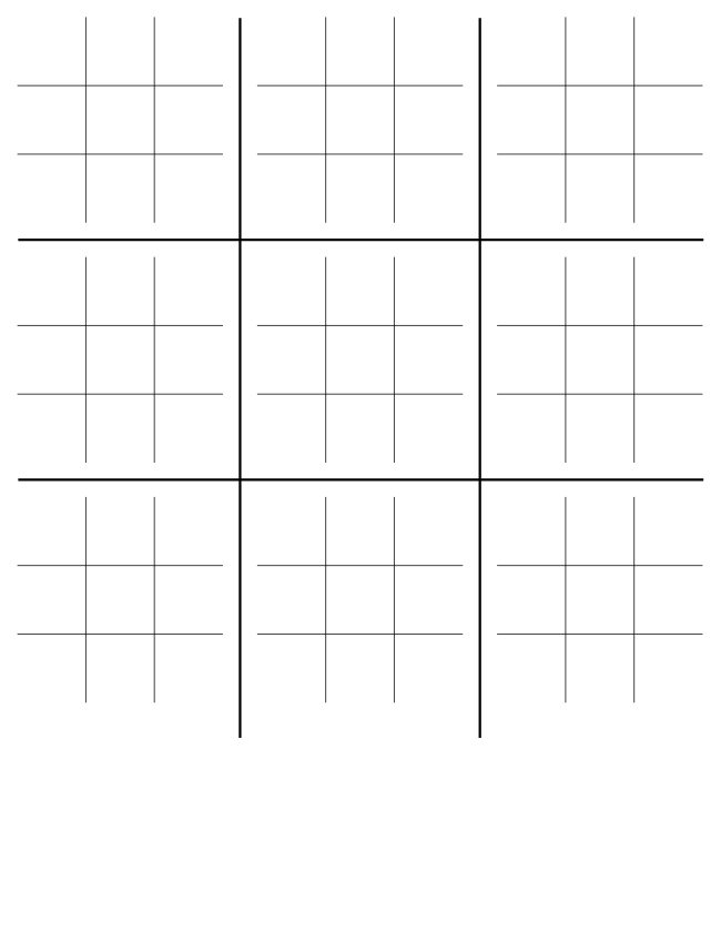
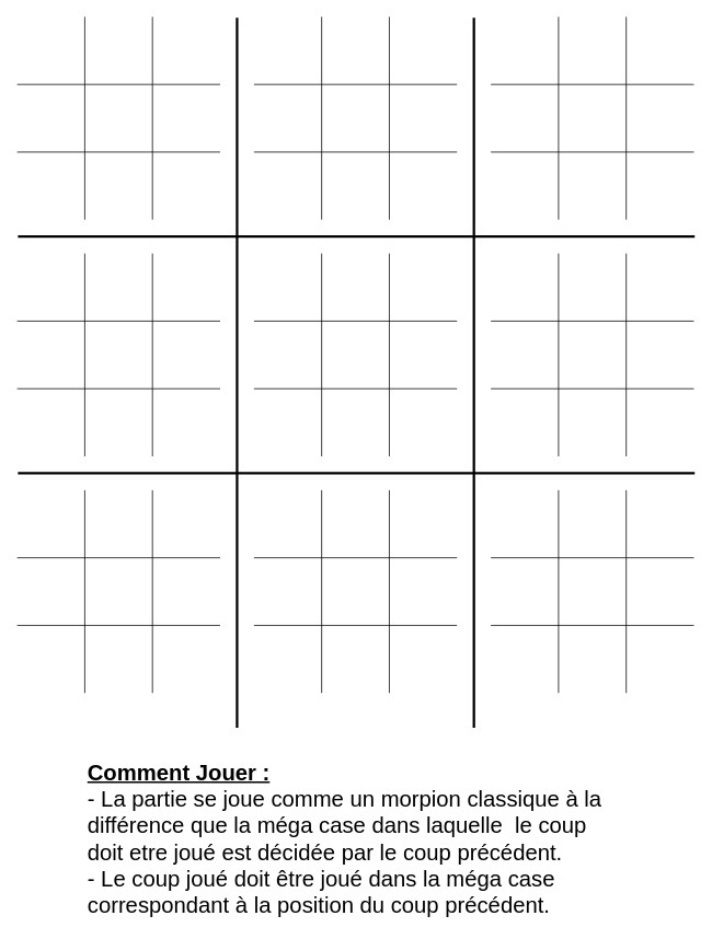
  <mxCell id="0" />
  <mxCell id="1" parent="0" />
  <mxCell id="2" value="" style="group" vertex="1" connectable="0" parent="1"><mxGeometry width="823.8" height="865" as="geometry" x="20" y="20" /></mxCell>
  <mxCell id="3" value="" style="group" parent="2" vertex="1" connectable="0"><mxGeometry y="576.667" width="823.8" height="247.143" as="geometry" /></mxCell>
  <mxCell id="4" value="" style="group" parent="3" vertex="1" connectable="0"><mxGeometry width="247.14" height="247.143" as="geometry" /></mxCell>
  <mxCell id="5" value="" style="endArrow=none;html=1;rounded=0;" parent="4" edge="1"><mxGeometry width="50" height="50" relative="1" as="geometry"><mxPoint x="82.38" y="247.143" as="sourcePoint" /><mxPoint x="82.38" as="targetPoint" /></mxGeometry></mxCell>
  <mxCell id="6" value="" style="endArrow=none;html=1;rounded=0;" parent="4" edge="1"><mxGeometry width="50" height="50" relative="1" as="geometry"><mxPoint x="164.76" y="247.143" as="sourcePoint" /><mxPoint x="164.76" as="targetPoint" /></mxGeometry></mxCell>
  <mxCell id="7" value="" style="endArrow=none;html=1;rounded=0;" parent="4" edge="1"><mxGeometry width="50" height="50" relative="1" as="geometry"><mxPoint x="247.14" y="82.381" as="sourcePoint" /><mxPoint y="82.381" as="targetPoint" /></mxGeometry></mxCell>
  <mxCell id="8" value="" style="endArrow=none;html=1;rounded=0;" parent="4" edge="1"><mxGeometry width="50" height="50" relative="1" as="geometry"><mxPoint x="247.14" y="164.762" as="sourcePoint" /><mxPoint y="164.762" as="targetPoint" /></mxGeometry></mxCell>
  <mxCell id="9" value="" style="group" parent="3" vertex="1" connectable="0"><mxGeometry x="288.33" width="247.14" height="247.143" as="geometry" /></mxCell>
  <mxCell id="10" value="" style="endArrow=none;html=1;rounded=0;" parent="9" edge="1"><mxGeometry width="50" height="50" relative="1" as="geometry"><mxPoint x="82.38" y="247.143" as="sourcePoint" /><mxPoint x="82.38" as="targetPoint" /></mxGeometry></mxCell>
  <mxCell id="11" value="" style="endArrow=none;html=1;rounded=0;" parent="9" edge="1"><mxGeometry width="50" height="50" relative="1" as="geometry"><mxPoint x="164.76" y="247.143" as="sourcePoint" /><mxPoint x="164.76" as="targetPoint" /></mxGeometry></mxCell>
  <mxCell id="12" value="" style="endArrow=none;html=1;rounded=0;" parent="9" edge="1"><mxGeometry width="50" height="50" relative="1" as="geometry"><mxPoint x="247.14" y="82.381" as="sourcePoint" /><mxPoint y="82.381" as="targetPoint" /></mxGeometry></mxCell>
  <mxCell id="13" value="" style="endArrow=none;html=1;rounded=0;" parent="9" edge="1"><mxGeometry width="50" height="50" relative="1" as="geometry"><mxPoint x="247.14" y="164.762" as="sourcePoint" /><mxPoint y="164.762" as="targetPoint" /></mxGeometry></mxCell>
  <mxCell id="14" value="" style="group" parent="3" vertex="1" connectable="0"><mxGeometry x="576.66" width="247.14" height="247.143" as="geometry" /></mxCell>
  <mxCell id="15" value="" style="endArrow=none;html=1;rounded=0;" parent="14" edge="1"><mxGeometry width="50" height="50" relative="1" as="geometry"><mxPoint x="82.38" y="247.143" as="sourcePoint" /><mxPoint x="82.38" as="targetPoint" /></mxGeometry></mxCell>
  <mxCell id="16" value="" style="endArrow=none;html=1;rounded=0;" parent="14" edge="1"><mxGeometry width="50" height="50" relative="1" as="geometry"><mxPoint x="164.76" y="247.143" as="sourcePoint" /><mxPoint x="164.76" as="targetPoint" /></mxGeometry></mxCell>
  <mxCell id="17" value="" style="endArrow=none;html=1;rounded=0;" parent="14" edge="1"><mxGeometry width="50" height="50" relative="1" as="geometry"><mxPoint x="247.14" y="82.381" as="sourcePoint" /><mxPoint y="82.381" as="targetPoint" /></mxGeometry></mxCell>
  <mxCell id="18" value="" style="endArrow=none;html=1;rounded=0;" parent="14" edge="1"><mxGeometry width="50" height="50" relative="1" as="geometry"><mxPoint x="247.14" y="164.762" as="sourcePoint" /><mxPoint y="164.762" as="targetPoint" /></mxGeometry></mxCell>
  <mxCell id="19" value="" style="endArrow=none;html=1;rounded=0;strokeWidth=3;" edge="1" parent="3"><mxGeometry width="50" height="50" relative="1" as="geometry"><mxPoint x="556.065" y="289.333" as="sourcePoint" /><mxPoint x="556.065" y="-575.667" as="targetPoint" /></mxGeometry></mxCell>
  <mxCell id="20" value="" style="group" parent="2" vertex="1" connectable="0"><mxGeometry y="288.333" width="823.8" height="247.143" as="geometry" /></mxCell>
  <mxCell id="21" value="" style="group" parent="20" vertex="1" connectable="0"><mxGeometry width="247.14" height="247.143" as="geometry" /></mxCell>
  <mxCell id="22" value="" style="endArrow=none;html=1;rounded=0;" parent="21" edge="1"><mxGeometry width="50" height="50" relative="1" as="geometry"><mxPoint x="82.38" y="247.143" as="sourcePoint" /><mxPoint x="82.38" as="targetPoint" /></mxGeometry></mxCell>
  <mxCell id="23" value="" style="endArrow=none;html=1;rounded=0;" parent="21" edge="1"><mxGeometry width="50" height="50" relative="1" as="geometry"><mxPoint x="164.76" y="247.143" as="sourcePoint" /><mxPoint x="164.76" as="targetPoint" /></mxGeometry></mxCell>
  <mxCell id="24" value="" style="endArrow=none;html=1;rounded=0;" parent="21" edge="1"><mxGeometry width="50" height="50" relative="1" as="geometry"><mxPoint x="247.14" y="82.381" as="sourcePoint" /><mxPoint y="82.381" as="targetPoint" /></mxGeometry></mxCell>
  <mxCell id="25" value="" style="endArrow=none;html=1;rounded=0;" parent="21" edge="1"><mxGeometry width="50" height="50" relative="1" as="geometry"><mxPoint x="247.14" y="164.762" as="sourcePoint" /><mxPoint y="164.762" as="targetPoint" /></mxGeometry></mxCell>
  <mxCell id="26" value="" style="group" parent="20" vertex="1" connectable="0"><mxGeometry x="288.33" width="247.14" height="247.143" as="geometry" /></mxCell>
  <mxCell id="27" value="" style="endArrow=none;html=1;rounded=0;" parent="26" edge="1"><mxGeometry width="50" height="50" relative="1" as="geometry"><mxPoint x="82.38" y="247.143" as="sourcePoint" /><mxPoint x="82.38" as="targetPoint" /></mxGeometry></mxCell>
  <mxCell id="28" value="" style="endArrow=none;html=1;rounded=0;" parent="26" edge="1"><mxGeometry width="50" height="50" relative="1" as="geometry"><mxPoint x="164.76" y="247.143" as="sourcePoint" /><mxPoint x="164.76" as="targetPoint" /></mxGeometry></mxCell>
  <mxCell id="29" value="" style="endArrow=none;html=1;rounded=0;" parent="26" edge="1"><mxGeometry width="50" height="50" relative="1" as="geometry"><mxPoint x="247.14" y="82.381" as="sourcePoint" /><mxPoint y="82.381" as="targetPoint" /></mxGeometry></mxCell>
  <mxCell id="30" value="" style="endArrow=none;html=1;rounded=0;" parent="26" edge="1"><mxGeometry width="50" height="50" relative="1" as="geometry"><mxPoint x="247.14" y="164.762" as="sourcePoint" /><mxPoint y="164.762" as="targetPoint" /></mxGeometry></mxCell>
  <mxCell id="31" value="" style="group" parent="20" vertex="1" connectable="0"><mxGeometry x="576.66" width="247.14" height="247.143" as="geometry" /></mxCell>
  <mxCell id="32" value="" style="endArrow=none;html=1;rounded=0;" parent="31" edge="1"><mxGeometry width="50" height="50" relative="1" as="geometry"><mxPoint x="82.38" y="247.143" as="sourcePoint" /><mxPoint x="82.38" as="targetPoint" /></mxGeometry></mxCell>
  <mxCell id="33" value="" style="endArrow=none;html=1;rounded=0;" parent="31" edge="1"><mxGeometry width="50" height="50" relative="1" as="geometry"><mxPoint x="164.76" y="247.143" as="sourcePoint" /><mxPoint x="164.76" as="targetPoint" /></mxGeometry></mxCell>
  <mxCell id="34" value="" style="endArrow=none;html=1;rounded=0;" parent="31" edge="1"><mxGeometry width="50" height="50" relative="1" as="geometry"><mxPoint x="247.14" y="82.381" as="sourcePoint" /><mxPoint y="82.381" as="targetPoint" /></mxGeometry></mxCell>
  <mxCell id="35" value="" style="endArrow=none;html=1;rounded=0;" parent="31" edge="1"><mxGeometry width="50" height="50" relative="1" as="geometry"><mxPoint x="247.14" y="164.762" as="sourcePoint" /><mxPoint y="164.762" as="targetPoint" /></mxGeometry></mxCell>
  <mxCell id="36" value="" style="group" parent="2" vertex="1" connectable="0"><mxGeometry width="823.8" height="247.143" as="geometry" /></mxCell>
  <mxCell id="37" value="" style="group" parent="36" vertex="1" connectable="0"><mxGeometry width="247.14" height="247.143" as="geometry" /></mxCell>
  <mxCell id="38" value="" style="endArrow=none;html=1;rounded=0;" parent="37" edge="1"><mxGeometry width="50" height="50" relative="1" as="geometry"><mxPoint x="82.38" y="247.143" as="sourcePoint" /><mxPoint x="82.38" as="targetPoint" /></mxGeometry></mxCell>
  <mxCell id="39" value="" style="endArrow=none;html=1;rounded=0;" parent="37" edge="1"><mxGeometry width="50" height="50" relative="1" as="geometry"><mxPoint x="164.76" y="247.143" as="sourcePoint" /><mxPoint x="164.76" as="targetPoint" /></mxGeometry></mxCell>
  <mxCell id="40" value="" style="endArrow=none;html=1;rounded=0;" parent="37" edge="1"><mxGeometry width="50" height="50" relative="1" as="geometry"><mxPoint x="247.14" y="82.381" as="sourcePoint" /><mxPoint y="82.381" as="targetPoint" /></mxGeometry></mxCell>
  <mxCell id="41" value="" style="endArrow=none;html=1;rounded=0;" parent="37" edge="1"><mxGeometry width="50" height="50" relative="1" as="geometry"><mxPoint x="247.14" y="164.762" as="sourcePoint" /><mxPoint y="164.762" as="targetPoint" /></mxGeometry></mxCell>
  <mxCell id="42" value="" style="group" parent="36" vertex="1" connectable="0"><mxGeometry x="288.33" width="247.14" height="247.143" as="geometry" /></mxCell>
  <mxCell id="43" value="" style="endArrow=none;html=1;rounded=0;" parent="42" edge="1"><mxGeometry width="50" height="50" relative="1" as="geometry"><mxPoint x="82.38" y="247.143" as="sourcePoint" /><mxPoint x="82.38" as="targetPoint" /></mxGeometry></mxCell>
  <mxCell id="44" value="" style="endArrow=none;html=1;rounded=0;" parent="42" edge="1"><mxGeometry width="50" height="50" relative="1" as="geometry"><mxPoint x="164.76" y="247.143" as="sourcePoint" /><mxPoint x="164.76" as="targetPoint" /></mxGeometry></mxCell>
  <mxCell id="45" value="" style="endArrow=none;html=1;rounded=0;" parent="42" edge="1"><mxGeometry width="50" height="50" relative="1" as="geometry"><mxPoint x="247.14" y="82.381" as="sourcePoint" /><mxPoint y="82.381" as="targetPoint" /></mxGeometry></mxCell>
  <mxCell id="46" value="" style="endArrow=none;html=1;rounded=0;" parent="42" edge="1"><mxGeometry width="50" height="50" relative="1" as="geometry"><mxPoint x="247.14" y="164.762" as="sourcePoint" /><mxPoint y="164.762" as="targetPoint" /></mxGeometry></mxCell>
  <mxCell id="47" value="" style="group" parent="36" vertex="1" connectable="0"><mxGeometry x="576.66" width="247.14" height="247.143" as="geometry" /></mxCell>
  <mxCell id="48" value="" style="endArrow=none;html=1;rounded=0;" parent="47" edge="1"><mxGeometry width="50" height="50" relative="1" as="geometry"><mxPoint x="82.38" y="247.143" as="sourcePoint" /><mxPoint x="82.38" as="targetPoint" /></mxGeometry></mxCell>
  <mxCell id="49" value="" style="endArrow=none;html=1;rounded=0;" parent="47" edge="1"><mxGeometry width="50" height="50" relative="1" as="geometry"><mxPoint x="164.76" y="247.143" as="sourcePoint" /><mxPoint x="164.76" as="targetPoint" /></mxGeometry></mxCell>
  <mxCell id="50" value="" style="endArrow=none;html=1;rounded=0;" parent="47" edge="1"><mxGeometry width="50" height="50" relative="1" as="geometry"><mxPoint x="247.14" y="82.381" as="sourcePoint" /><mxPoint y="82.381" as="targetPoint" /></mxGeometry></mxCell>
  <mxCell id="51" value="" style="endArrow=none;html=1;rounded=0;" parent="47" edge="1"><mxGeometry width="50" height="50" relative="1" as="geometry"><mxPoint x="247.14" y="164.762" as="sourcePoint" /><mxPoint y="164.762" as="targetPoint" /></mxGeometry></mxCell>
  <mxCell id="52" value="" style="endArrow=none;html=1;rounded=0;strokeWidth=3;" edge="1" parent="2"><mxGeometry width="50" height="50" relative="1" as="geometry"><mxPoint x="267.735" y="866" as="sourcePoint" /><mxPoint x="267.735" y="1" as="targetPoint" /></mxGeometry></mxCell>
  <mxCell id="53" value="" style="endArrow=none;html=1;rounded=0;strokeWidth=3;" edge="1" parent="2"><mxGeometry width="50" height="50" relative="1" as="geometry"><mxPoint x="1" y="267.738" as="sourcePoint" /><mxPoint x="824.8" y="267.738" as="targetPoint" /></mxGeometry></mxCell>
  <mxCell id="54" value="" style="endArrow=none;html=1;rounded=0;strokeWidth=3;" edge="1" parent="2"><mxGeometry width="50" height="50" relative="1" as="geometry"><mxPoint x="1" y="556.071" as="sourcePoint" /><mxPoint x="824.8" y="556.071" as="targetPoint" /></mxGeometry></mxCell>
+ <mxCell id="55" value="&lt;div align=&quot;left&quot;&gt;&lt;b&gt;&lt;font style=&quot;font-size: 27px;&quot;&gt;&lt;u&gt;Comment Jouer :&lt;/u&gt;&lt;/font&gt;&lt;/b&gt;&lt;/div&gt;&lt;div align=&quot;left&quot;&gt;&lt;font style=&quot;font-size: 27px;&quot;&gt;- La partie se joue comme un morpion classique à la différence que la méga case dans laquelle&amp;nbsp; le coup doit etre joué est décidée par le coup précédent.&lt;/font&gt;&lt;/div&gt;&lt;div align=&quot;left&quot;&gt;&lt;font style=&quot;font-size: 27px;&quot;&gt;&lt;font&gt;- Le coup joué doit être joué dans la méga case correspondant à la position du coup précédent.&lt;/font&gt;&lt;font&gt;&lt;font&gt;&lt;br&gt;&lt;/font&gt;&lt;/font&gt;&lt;/font&gt;&lt;/div&gt;" style="text;html=1;align=left;verticalAlign=middle;whiteSpace=wrap;rounded=0;" vertex="1" parent="1"><mxGeometry x="104" y="922" width="660" height="200" as="geometry" /></mxCell>
